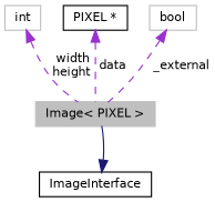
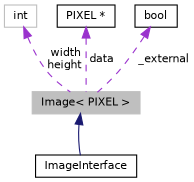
  digraph {
    node [color=grey75 fillcolor=white fontname=Helvetica fontsize=10 shape=record style=filled]
    edge [color=darkorchid3 dir=back fontname=Helvetica fontsize=10 labelfontname=Helvetica labelfontsize=10 style=dashed]
    n1 [fillcolor=grey75 fontcolor=black height=0.2 label="Image\< PIXEL \>" width=0.4]
    n2 [color=black height=0.2 label=ImageInterface width=0.4]
    n3 [height=0.2 label=int width=0.4]
    n4 [color=black height=0.2 label="PIXEL *" width=0.4]
-   n5 [height=0.2 label=bool width=0.4]
-   n2 -> n1 [color=midnightblue style=solid]
+   n5 [color=black height=0.2 label=bool width=0.4]
+   n1 -> n2 [color=midnightblue style=solid]
    n3 -> n1 [label=" width\nheight"]
    n4 -> n1 [label=" data"]
    n5 -> n1 [label=" _external"]
  }
